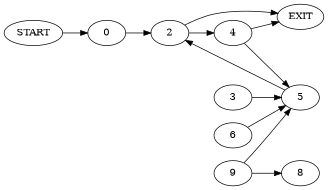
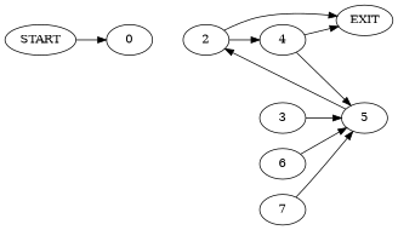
  digraph {
    rankdir=LR
    n1 [label=START]
    n2 [label=0]
    2
    n4 [label=EXIT]
    4
    3
    5
    6
-   7 [label=9]
-   8
+   7
    n1 -> n2
-   n2 -> 2
    2 -> n4
    2 -> 4
    4 -> n4
    4 -> 5
    3 -> 5
    5 -> 2
    6 -> 5
    7 -> 5
-   7 -> 8
  }
